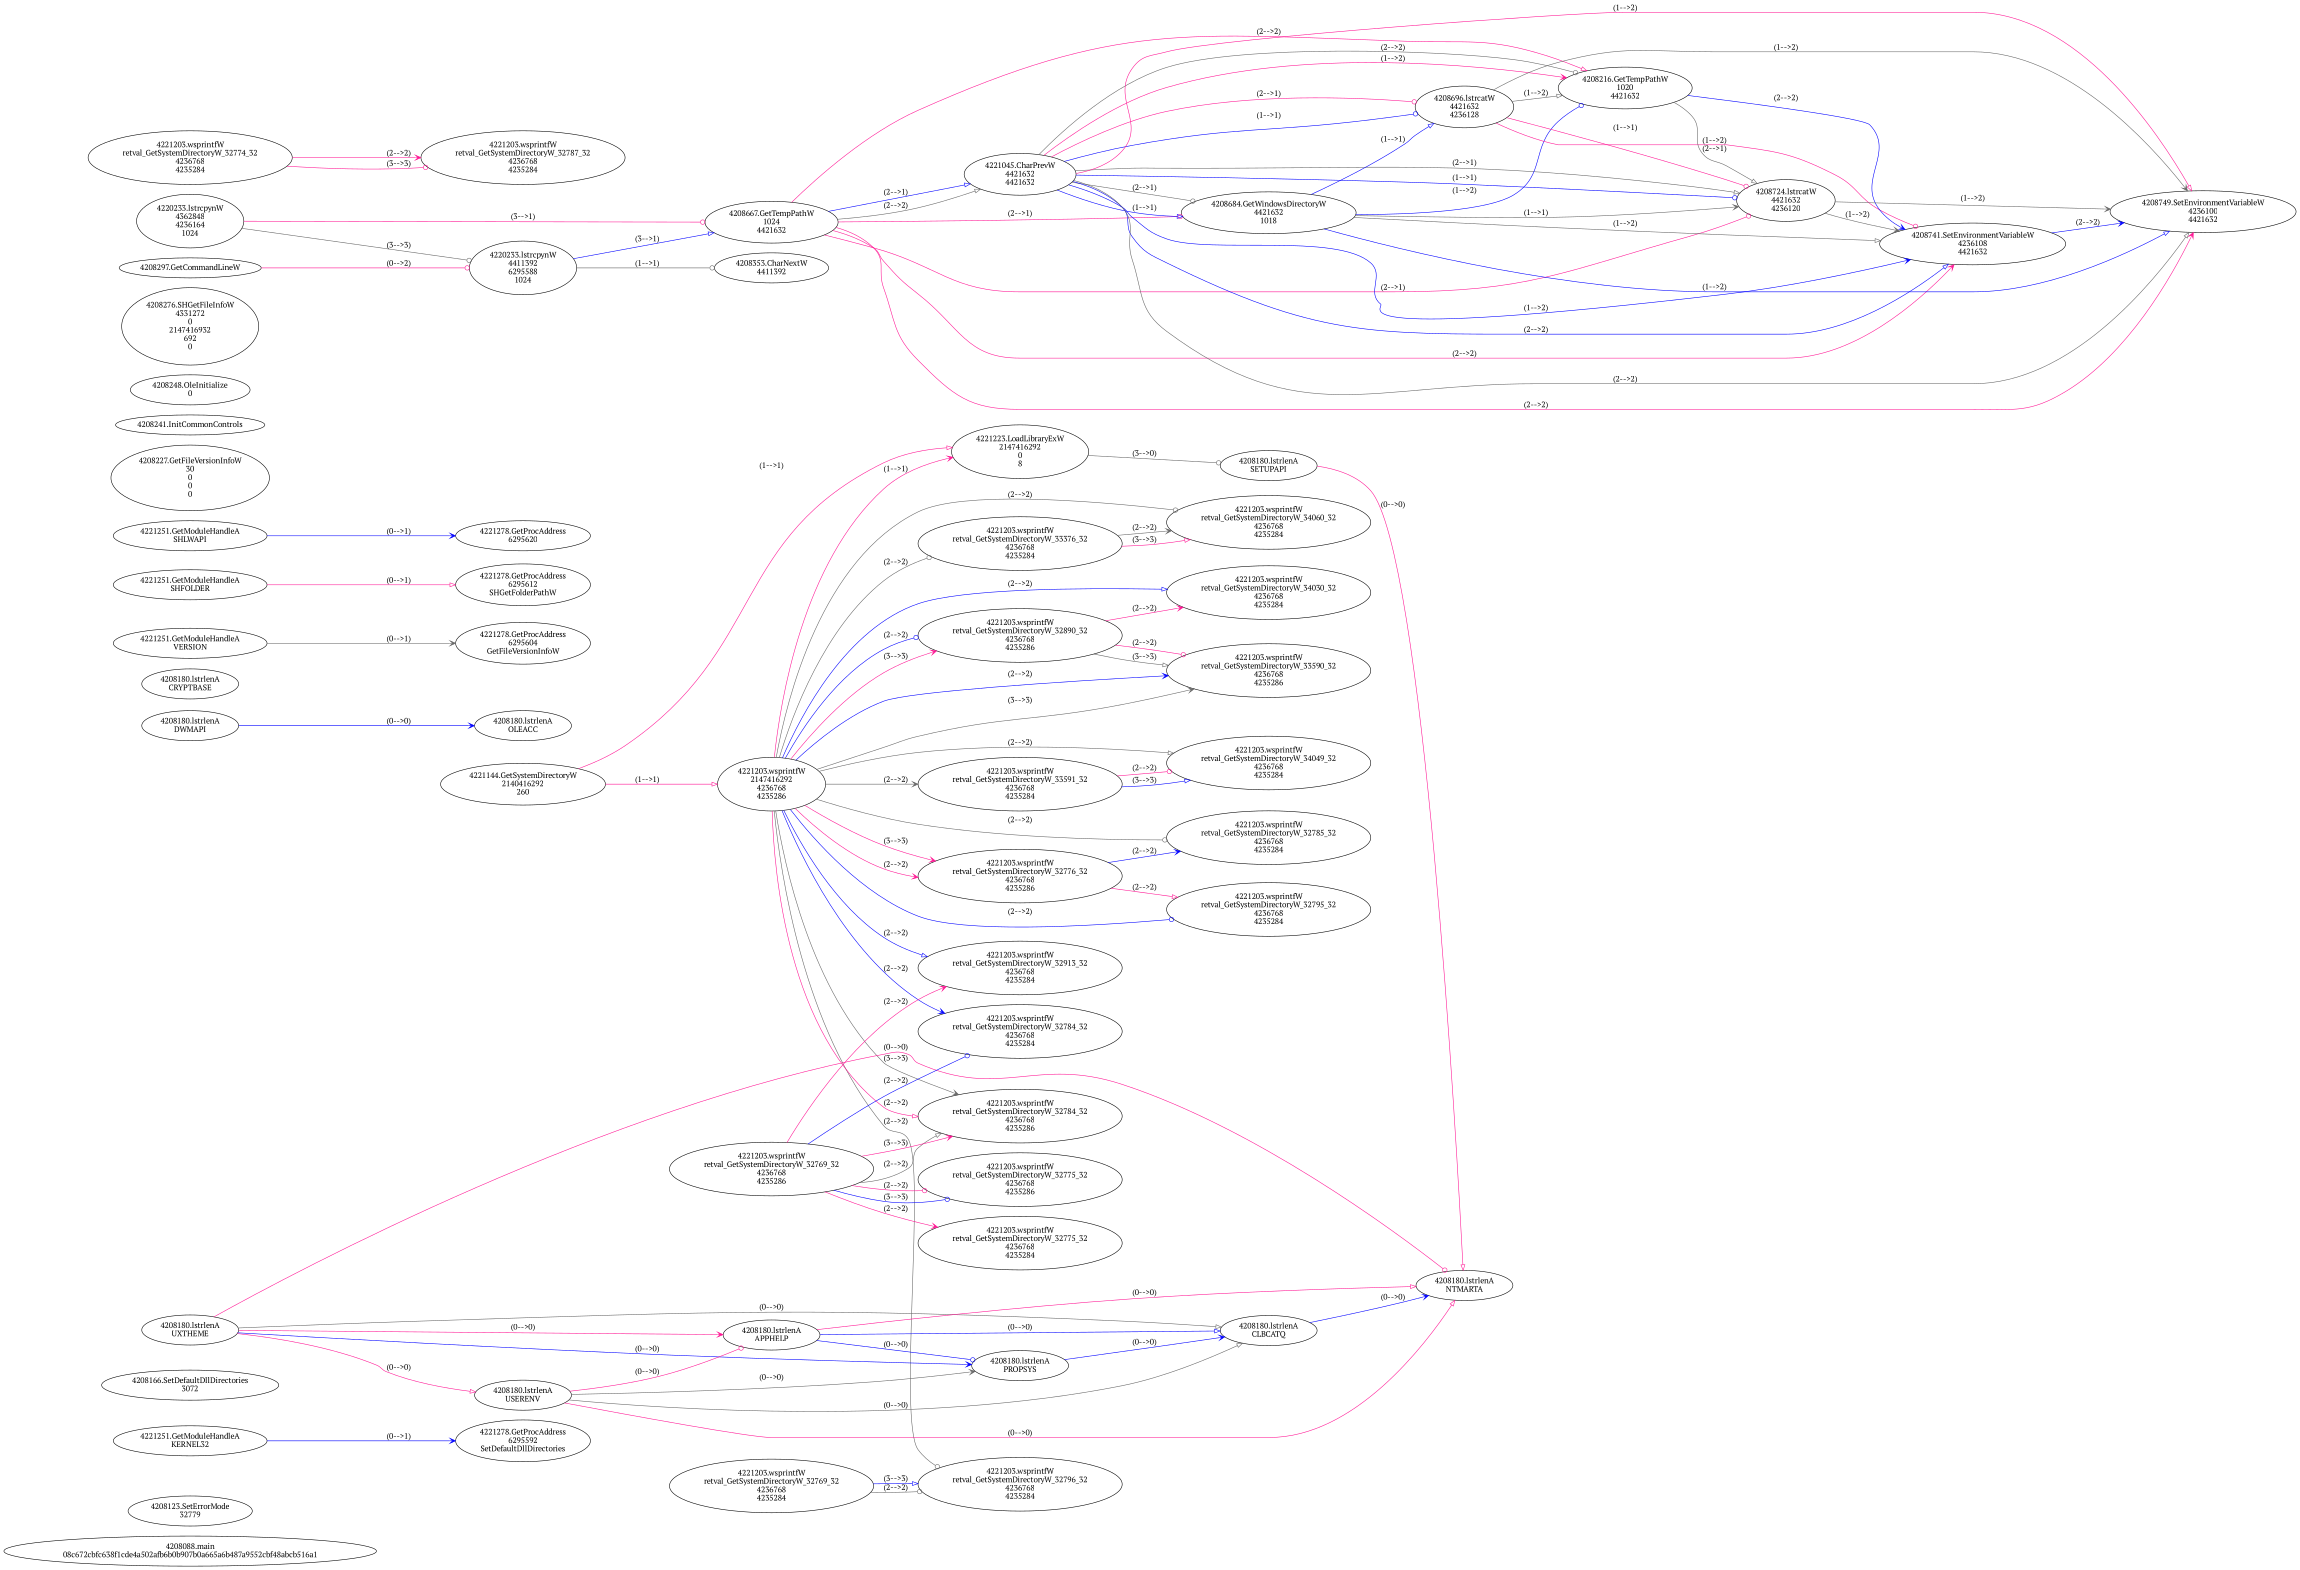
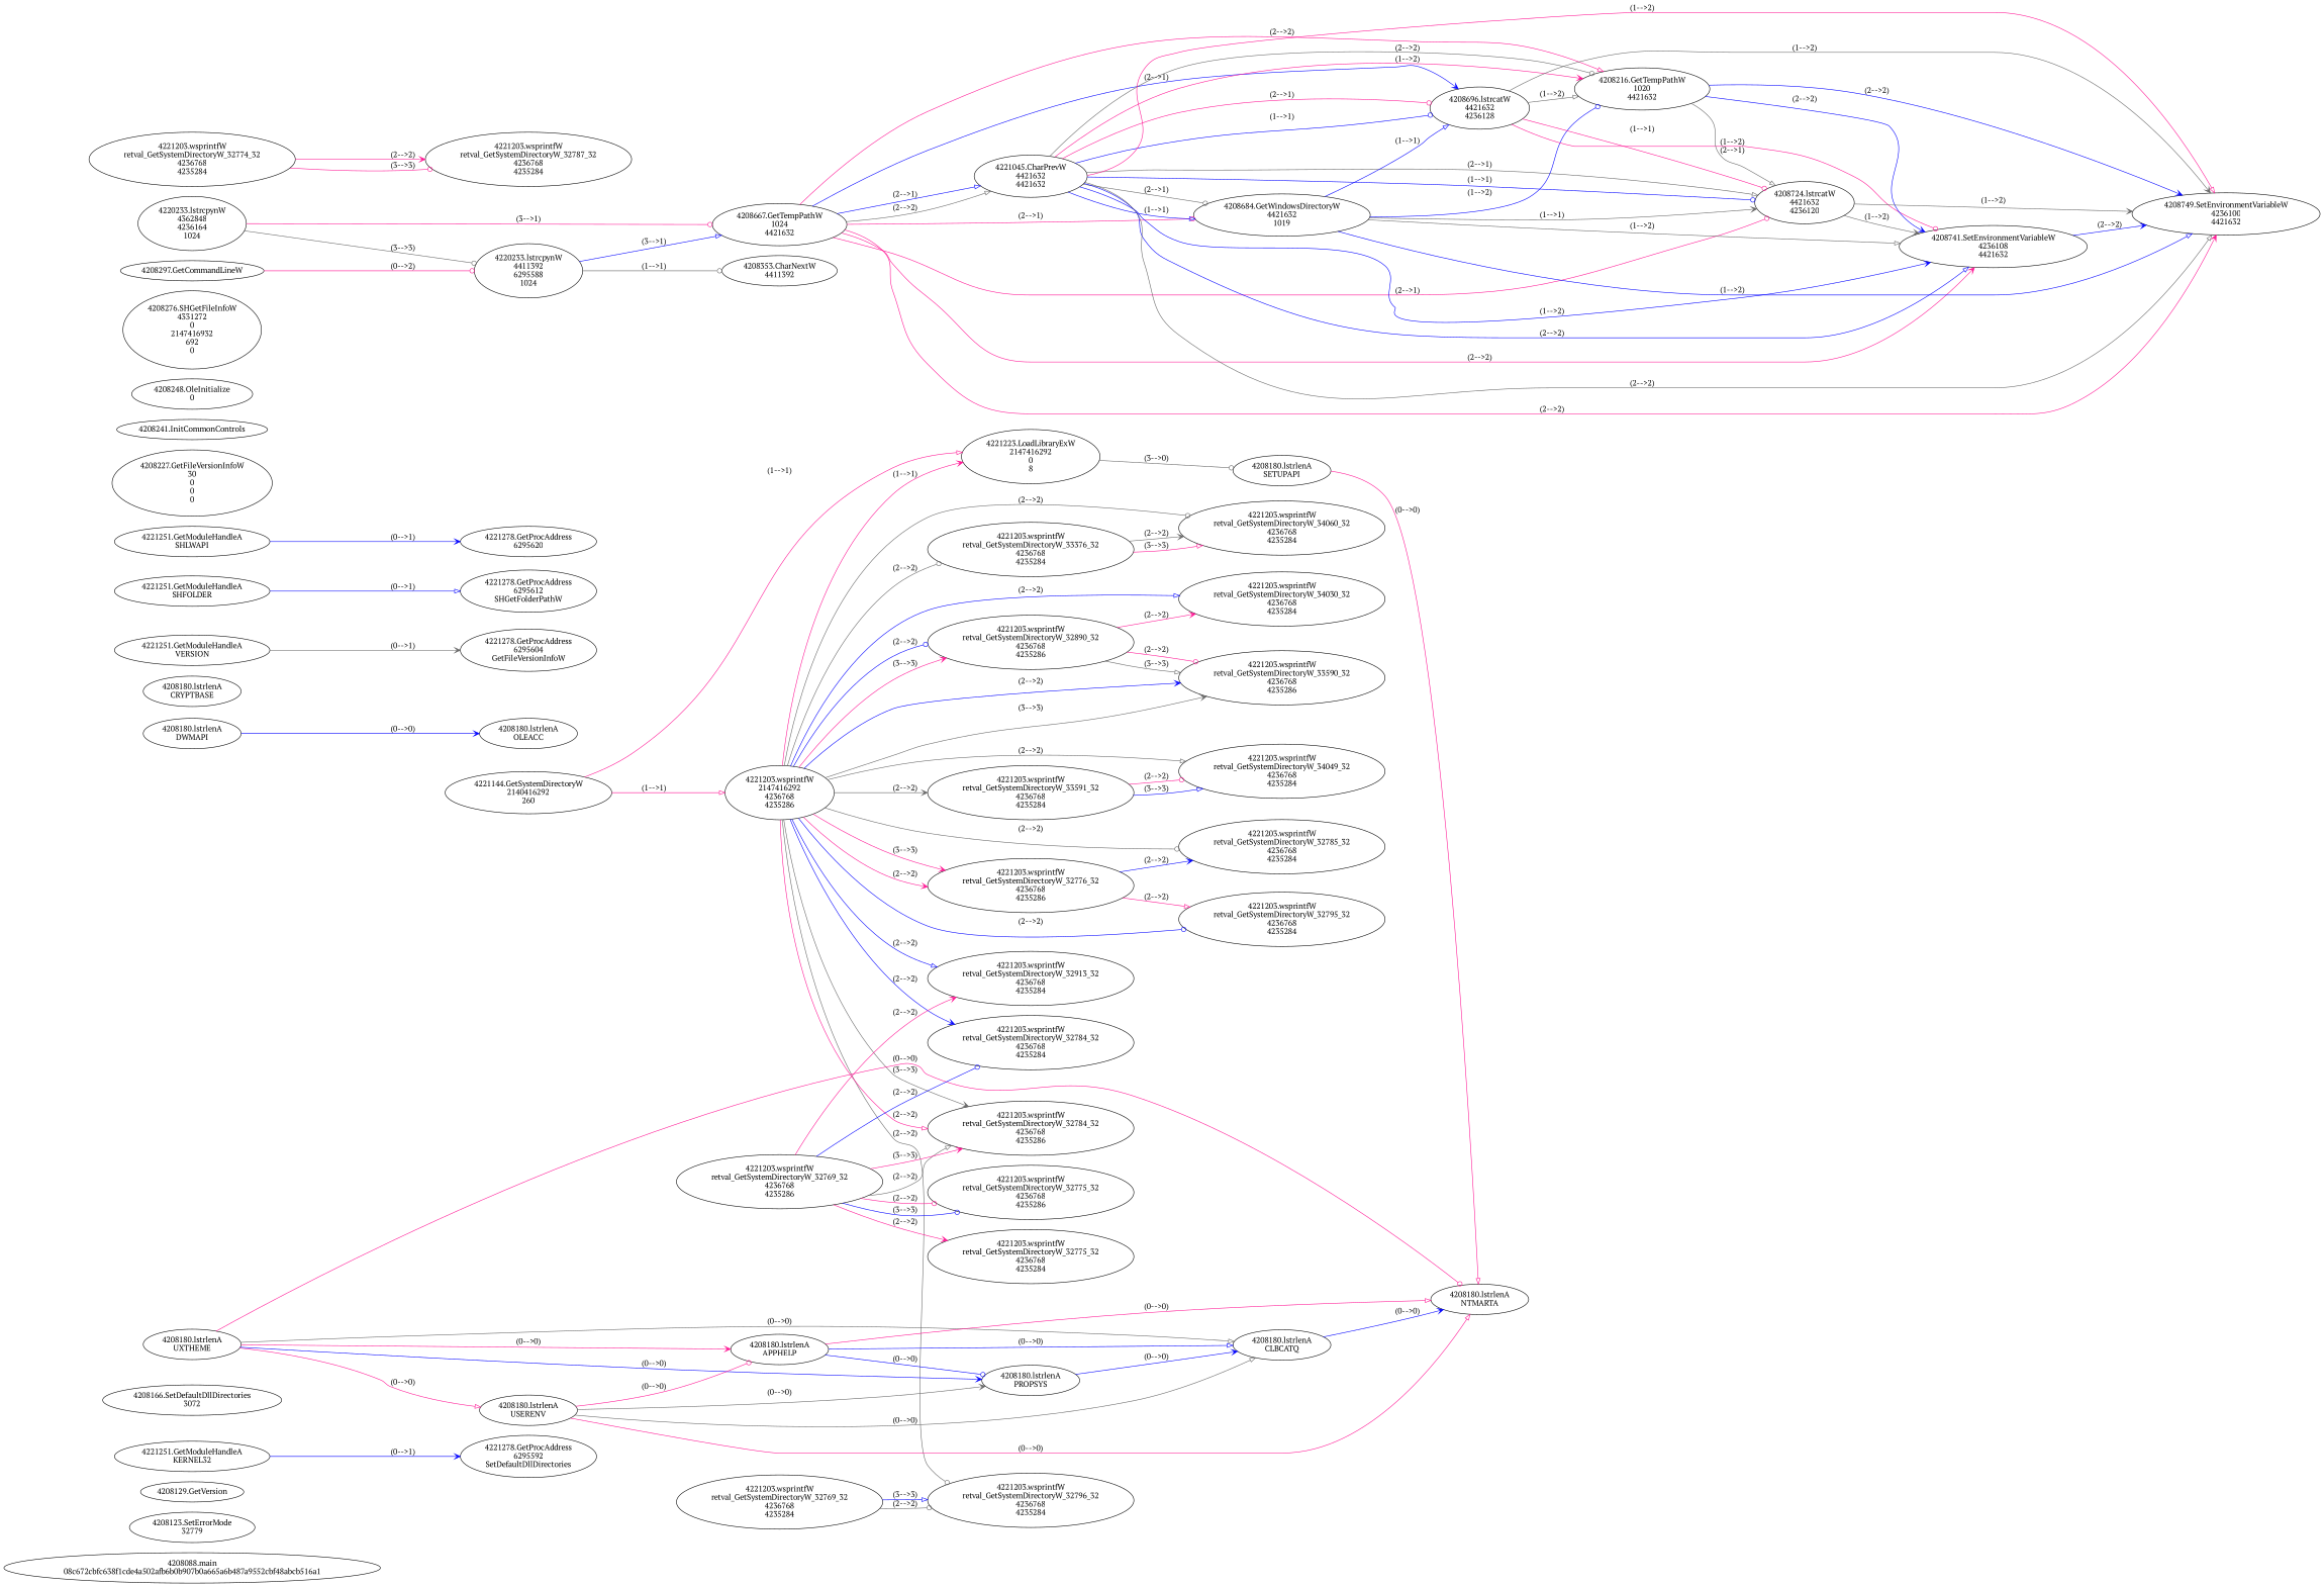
  digraph {
    fontname="PT Serif"
    rankdir=LR
    node [fontname="PT Serif"]
    edge [arrowhead=vee color=deeppink fontname="PT Serif"]
    n1 [label="4208088.main\n08c672cbfc638f1cde4a502afb6b0b907b0a665a6b487a9552cbf48abcb516a1"]
    n2 [label="4208123.SetErrorMode\n32779"]
+   n3 [label="4208129.GetVersion\n"]
    n4 [label="4221251.GetModuleHandleA\nKERNEL32"]
    n5 [label="4221278.GetProcAddress\n6295592\nSetDefaultDllDirectories"]
    n6 [label="4208166.SetDefaultDllDirectories\n3072"]
    n7 [label="4221144.GetSystemDirectoryW\n2140416292\n260"]
    n8 [label="4221203.wsprintfW\n2147416292\n4236768\n4235286"]
    n9 [label="4221223.LoadLibraryExW\n2147416292\n0\n8"]
    n10 [label="4221203.wsprintfW\nretval_GetSystemDirectoryW_33376_32\n4236768\n4235284"]
    n11 [label="4221203.wsprintfW\nretval_GetSystemDirectoryW_34060_32\n4236768\n4235284"]
    n12 [label="4221203.wsprintfW\nretval_GetSystemDirectoryW_32913_32\n4236768\n4235284"]
    n13 [label="4221203.wsprintfW\nretval_GetSystemDirectoryW_32890_32\n4236768\n4235286"]
    n14 [label="4221203.wsprintfW\nretval_GetSystemDirectoryW_34030_32\n4236768\n4235284"]
    n15 [label="4221203.wsprintfW\nretval_GetSystemDirectoryW_33591_32\n4236768\n4235284"]
    n16 [label="4221203.wsprintfW\nretval_GetSystemDirectoryW_34049_32\n4236768\n4235284"]
    n17 [label="4221203.wsprintfW\nretval_GetSystemDirectoryW_33590_32\n4236768\n4235286"]
    n18 [label="4221203.wsprintfW\nretval_GetSystemDirectoryW_32784_32\n4236768\n4235284"]
    n19 [label="4221203.wsprintfW\nretval_GetSystemDirectoryW_32776_32\n4236768\n4235286"]
    n20 [label="4221203.wsprintfW\nretval_GetSystemDirectoryW_32785_32\n4236768\n4235284"]
    n21 [label="4221203.wsprintfW\nretval_GetSystemDirectoryW_32795_32\n4236768\n4235284"]
    n22 [label="4221203.wsprintfW\nretval_GetSystemDirectoryW_32796_32\n4236768\n4235284"]
    n23 [label="4221203.wsprintfW\nretval_GetSystemDirectoryW_32784_32\n4236768\n4235286"]
    n24 [label="4208180.lstrlenA\nSETUPAPI"]
    n25 [label="4208180.lstrlenA\nNTMARTA"]
    n26 [label="4208180.lstrlenA\nUXTHEME"]
    n27 [label="4208180.lstrlenA\nUSERENV"]
    n28 [label="4208180.lstrlenA\nAPPHELP"]
    n29 [label="4208180.lstrlenA\nPROPSYS"]
    n30 [label="4208180.lstrlenA\nCLBCATQ"]
    n31 [label="4208180.lstrlenA\nDWMAPI"]
    n32 [label="4208180.lstrlenA\nOLEACC"]
    n33 [label="4208180.lstrlenA\nCRYPTBASE"]
    n34 [label="4221251.GetModuleHandleA\nVERSION"]
    n35 [label="4221278.GetProcAddress\n6295604\nGetFileVersionInfoW"]
    n36 [label="4221251.GetModuleHandleA\nSHFOLDER"]
    n37 [label="4221278.GetProcAddress\n6295612\nSHGetFolderPathW"]
    n38 [label="4221251.GetModuleHandleA\nSHLWAPI"]
    n39 [label="4221278.GetProcAddress\n6295620\n"]
    n40 [label="4208227.GetFileVersionInfoW\n30\n0\n0\n0"]
    n41 [label="4208241.InitCommonControls\n"]
    n42 [label="4208248.OleInitialize\n0"]
    n43 [label="4208276.SHGetFileInfoW\n4331272\n0\n2147416932\n692\n0"]
    n44 [label="4220233.lstrcpynW\n4362848\n4236164\n1024"]
    n45 [label="4220233.lstrcpynW\n4411392\n6295588\n1024"]
    n46 [label="4208667.GetTempPathW\n1024\n4421632"]
    n47 [label="4208353.CharNextW\n4411392"]
    n48 [label="4221045.CharPrevW\n4421632\n4421632"]
-   n49 [label="4208684.GetWindowsDirectoryW\n4421632\n1018"]
+   n49 [label="4208684.GetWindowsDirectoryW\n4421632\n1019"]
    n50 [label="4208696.lstrcatW\n4421632\n4236128"]
    n51 [label="4208216.GetTempPathW\n1020\n4421632"]
    n52 [label="4208724.lstrcatW\n4421632\n4236120"]
    n53 [label="4208741.SetEnvironmentVariableW\n4236108\n4421632"]
    n54 [label="4208749.SetEnvironmentVariableW\n4236100\n4421632"]
    n55 [label="4208297.GetCommandLineW\n"]
    n56 [label="4221203.wsprintfW\nretval_GetSystemDirectoryW_32769_32\n4236768\n4235286"]
    n57 [label="4221203.wsprintfW\nretval_GetSystemDirectoryW_32775_32\n4236768\n4235286"]
    n58 [label="4221203.wsprintfW\nretval_GetSystemDirectoryW_32775_32\n4236768\n4235284"]
    n59 [label="4221203.wsprintfW\nretval_GetSystemDirectoryW_32774_32\n4236768\n4235284"]
    n60 [label="4221203.wsprintfW\nretval_GetSystemDirectoryW_32787_32\n4236768\n4235284"]
    n61 [label="4221203.wsprintfW\nretval_GetSystemDirectoryW_32769_32\n4236768\n4235284"]
    n4 -> n5 [color=blue label="(0-->1)"]
    n7 -> n8 [arrowhead=onormal label="(1-->1)"]
    n7 -> n9 [arrowhead=onormal label="(1-->1)"]
    n8 -> n9 [label="(1-->1)"]
    n8 -> n10 [arrowhead=odot color=gray40 label="(2-->2)"]
    n8 -> n11 [arrowhead=odot color=gray40 label="(2-->2)"]
    n8 -> n12 [arrowhead=onormal color=blue label="(2-->2)"]
    n8 -> n13 [arrowhead=odot color=blue label="(2-->2)"]
    n8 -> n13 [label="(3-->3)"]
    n8 -> n14 [arrowhead=onormal color=blue label="(2-->2)"]
    n8 -> n15 [color=gray40 label="(2-->2)"]
    n8 -> n16 [arrowhead=onormal color=gray40 label="(2-->2)"]
    n8 -> n17 [color=blue label="(2-->2)"]
    n8 -> n17 [color=gray40 label="(3-->3)"]
    n8 -> n18 [color=blue label="(2-->2)"]
    n8 -> n19 [label="(2-->2)"]
    n8 -> n19 [label="(3-->3)"]
    n8 -> n20 [arrowhead=odot color=gray40 label="(2-->2)"]
    n8 -> n21 [arrowhead=odot color=blue label="(2-->2)"]
    n8 -> n22 [arrowhead=odot color=gray40 label="(2-->2)"]
    n8 -> n23 [arrowhead=onormal label="(2-->2)"]
    n8 -> n23 [color=gray40 label="(3-->3)"]
    n9 -> n24 [arrowhead=odot color=gray40 label="(3-->0)"]
    n10 -> n11 [color=gray40 label="(2-->2)"]
    n10 -> n11 [arrowhead=onormal label="(3-->3)"]
    n13 -> n14 [label="(2-->2)"]
    n13 -> n17 [arrowhead=odot label="(2-->2)"]
    n13 -> n17 [arrowhead=onormal color=gray40 label="(3-->3)"]
    n15 -> n16 [arrowhead=odot label="(2-->2)"]
    n15 -> n16 [arrowhead=onormal color=blue label="(3-->3)"]
    n19 -> n20 [color=blue label="(2-->2)"]
    n19 -> n21 [arrowhead=onormal label="(2-->2)"]
    n24 -> n25 [arrowhead=onormal label="(0-->0)"]
    n26 -> n25 [arrowhead=odot label="(0-->0)"]
    n26 -> n27 [arrowhead=onormal label="(0-->0)"]
    n26 -> n28 [label="(0-->0)"]
    n26 -> n29 [color=blue label="(0-->0)"]
    n26 -> n30 [arrowhead=onormal color=gray40 label="(0-->0)"]
    n27 -> n25 [arrowhead=onormal label="(0-->0)"]
    n27 -> n28 [arrowhead=odot label="(0-->0)"]
    n27 -> n29 [color=gray40 label="(0-->0)"]
    n27 -> n30 [arrowhead=onormal color=gray40 label="(0-->0)"]
    n28 -> n25 [arrowhead=onormal label="(0-->0)"]
    n28 -> n29 [arrowhead=odot color=blue label="(0-->0)"]
    n28 -> n30 [arrowhead=onormal color=blue label="(0-->0)"]
    n29 -> n30 [color=blue label="(0-->0)"]
    n30 -> n25 [color=blue label="(0-->0)"]
    n31 -> n32 [color=blue label="(0-->0)"]
    n34 -> n35 [color=gray40 label="(0-->1)"]
-   n36 -> n37 [arrowhead=onormal label="(0-->1)"]
+   n36 -> n37 [arrowhead=onormal color=blue label="(0-->1)"]
    n38 -> n39 [color=blue label="(0-->1)"]
    n44 -> n45 [arrowhead=odot color=gray40 label="(3-->3)"]
    n44 -> n46 [arrowhead=odot label="(3-->1)"]
    n45 -> n46 [arrowhead=onormal color=blue label="(3-->1)"]
    n45 -> n47 [arrowhead=odot color=gray40 label="(1-->1)"]
    n46 -> n48 [arrowhead=onormal color=blue label="(2-->1)"]
    n46 -> n48 [arrowhead=onormal color=gray40 label="(2-->2)"]
    n46 -> n49 [arrowhead=odot label="(2-->1)"]
+   n46 -> n50 [color=blue label="(2-->1)"]
    n46 -> n51 [arrowhead=onormal label="(2-->2)"]
    n46 -> n52 [arrowhead=odot label="(2-->1)"]
    n46 -> n53 [label="(2-->2)"]
    n46 -> n54 [label="(2-->2)"]
    n48 -> n49 [arrowhead=onormal color=blue label="(1-->1)"]
    n48 -> n49 [arrowhead=odot color=gray40 label="(2-->1)"]
    n48 -> n50 [arrowhead=odot color=blue label="(1-->1)"]
    n48 -> n50 [arrowhead=odot label="(2-->1)"]
    n48 -> n51 [label="(1-->2)"]
    n48 -> n51 [arrowhead=odot color=gray40 label="(2-->2)"]
    n48 -> n52 [arrowhead=odot color=blue label="(1-->1)"]
    n48 -> n52 [arrowhead=onormal color=gray40 label="(2-->1)"]
    n48 -> n53 [color=blue label="(1-->2)"]
    n48 -> n53 [arrowhead=onormal color=blue label="(2-->2)"]
    n48 -> n54 [arrowhead=onormal label="(1-->2)"]
    n48 -> n54 [arrowhead=onormal color=gray40 label="(2-->2)"]
    n49 -> n50 [arrowhead=onormal color=blue label="(1-->1)"]
    n49 -> n51 [arrowhead=odot color=blue label="(1-->2)"]
    n49 -> n52 [color=gray40 label="(1-->1)"]
    n49 -> n53 [arrowhead=onormal color=gray40 label="(1-->2)"]
    n49 -> n54 [arrowhead=onormal color=blue label="(1-->2)"]
    n50 -> n51 [arrowhead=onormal color=gray40 label="(1-->2)"]
    n50 -> n52 [arrowhead=odot label="(1-->1)"]
    n50 -> n53 [arrowhead=odot label="(1-->2)"]
    n50 -> n54 [color=gray40 label="(1-->2)"]
    n51 -> n52 [arrowhead=onormal color=gray40 label="(2-->1)"]
    n51 -> n53 [color=blue label="(2-->2)"]
+   n51 -> n54 [color=blue label="(2-->2)"]
    n52 -> n53 [color=gray40 label="(1-->2)"]
    n52 -> n54 [color=gray40 label="(1-->2)"]
    n53 -> n54 [color=blue label="(2-->2)"]
    n55 -> n45 [arrowhead=odot label="(0-->2)"]
    n56 -> n12 [label="(2-->2)"]
    n56 -> n18 [arrowhead=odot color=blue label="(2-->2)"]
    n56 -> n23 [arrowhead=onormal color=gray40 label="(2-->2)"]
    n56 -> n23 [label="(3-->3)"]
    n56 -> n57 [arrowhead=odot label="(2-->2)"]
    n56 -> n57 [arrowhead=odot color=blue label="(3-->3)"]
    n56 -> n58 [label="(2-->2)"]
    n59 -> n60 [label="(2-->2)"]
    n59 -> n60 [arrowhead=odot label="(3-->3)"]
    n61 -> n22 [arrowhead=odot color=gray40 label="(2-->2)"]
    n61 -> n22 [arrowhead=onormal color=blue label="(3-->3)"]
  }
